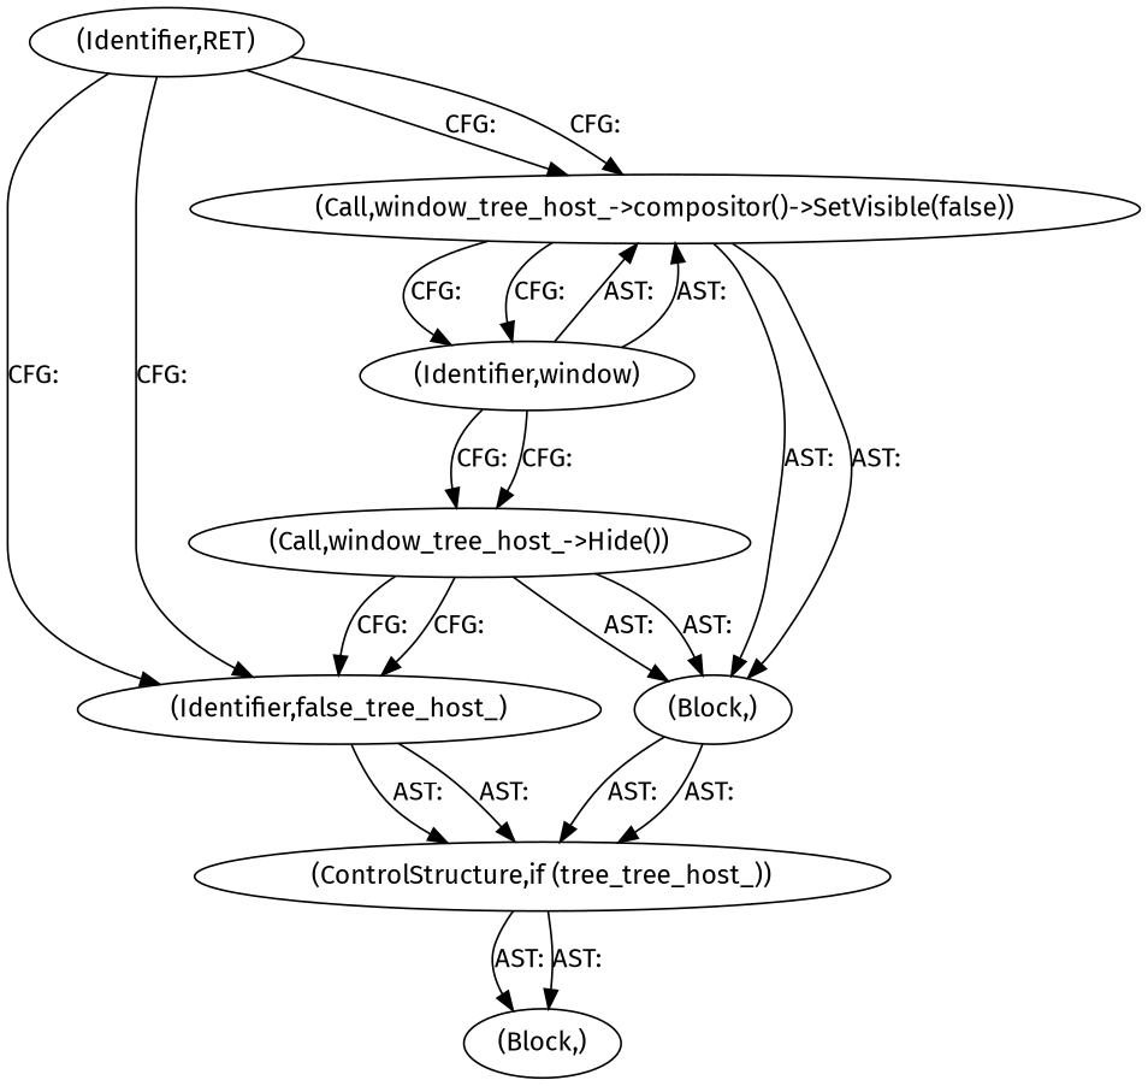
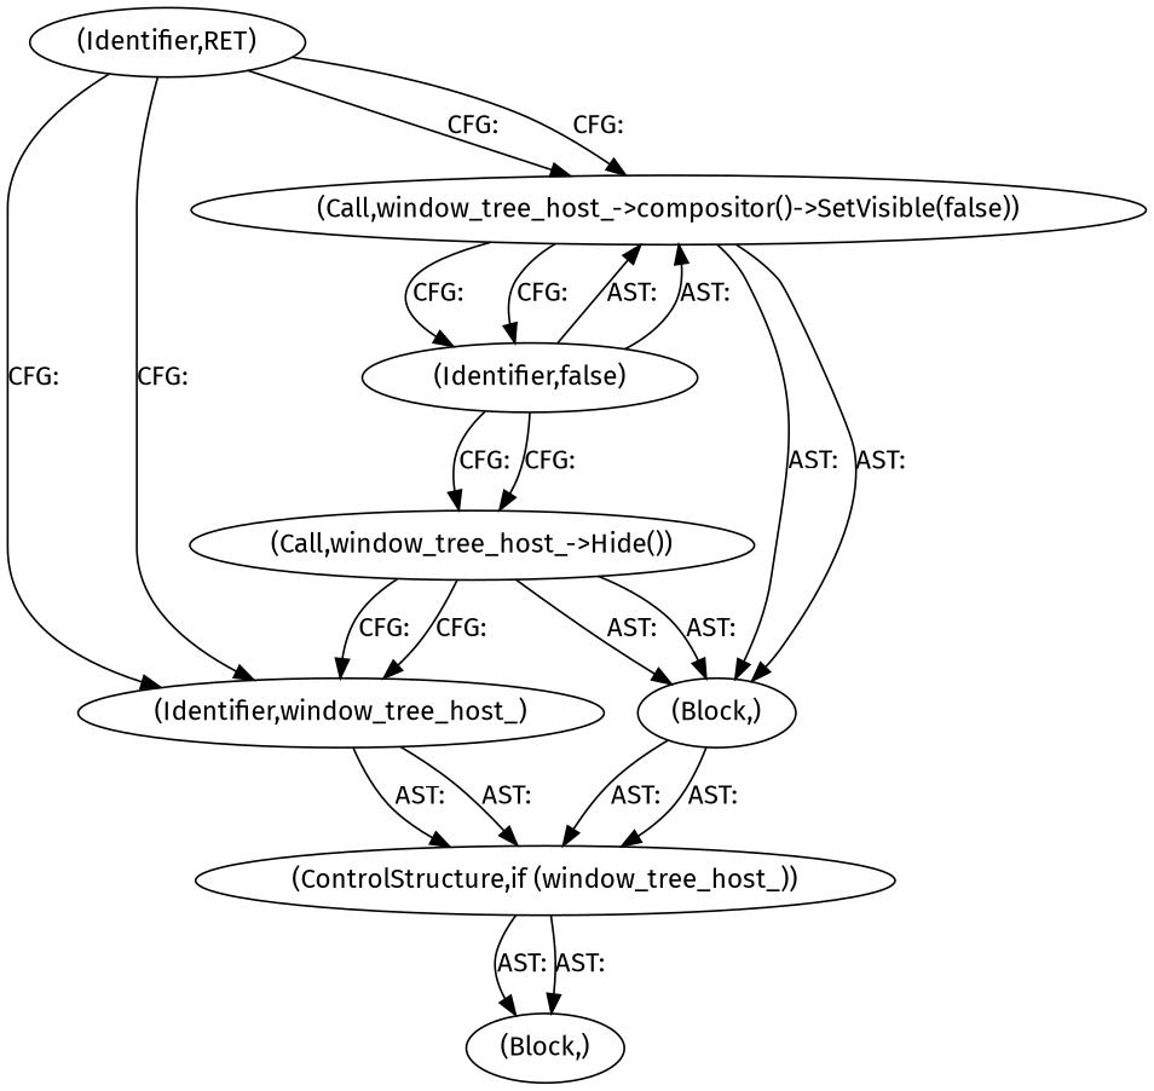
  digraph {
    fontname="Fira Sans"
    node [fontname="Fira Sans"]
    edge [fontname="Fira Sans"]
    n1 [label="(Identifier,RET)"]
-   n2 [label="(Identifier,false_tree_host_)"]
+   n2 [label="(Identifier,window_tree_host_)"]
    n3 [label="(Call,window_tree_host_->compositor()->SetVisible(false))"]
-   n4 [label="(ControlStructure,if (tree_tree_host_))"]
+   n4 [label="(ControlStructure,if (window_tree_host_))"]
    n5 [label="(Block,)"]
-   n6 [label="(Identifier,window)"]
+   n6 [label="(Identifier,false)"]
    n7 [label="(Block,)"]
    n8 [label="(Call,window_tree_host_->Hide())"]
    n1 -> n2 [label="CFG: "]
    n1 -> n2 [label="CFG: "]
    n1 -> n3 [label="CFG: "]
    n1 -> n3 [label="CFG: "]
    n2 -> n4 [label="AST: "]
    n2 -> n4 [label="AST: "]
    n3 -> n5 [label="AST: "]
    n3 -> n5 [label="AST: "]
    n3 -> n6 [label="CFG: "]
    n3 -> n6 [label="CFG: "]
    n4 -> n7 [label="AST: "]
    n4 -> n7 [label="AST: "]
    n5 -> n4 [label="AST: "]
    n5 -> n4 [label="AST: "]
    n6 -> n3 [label="AST: "]
    n6 -> n3 [label="AST: "]
    n6 -> n8 [label="CFG: "]
    n6 -> n8 [label="CFG: "]
    n8 -> n2 [label="CFG: "]
    n8 -> n2 [label="CFG: "]
    n8 -> n5 [label="AST: "]
    n8 -> n5 [label="AST: "]
  }
